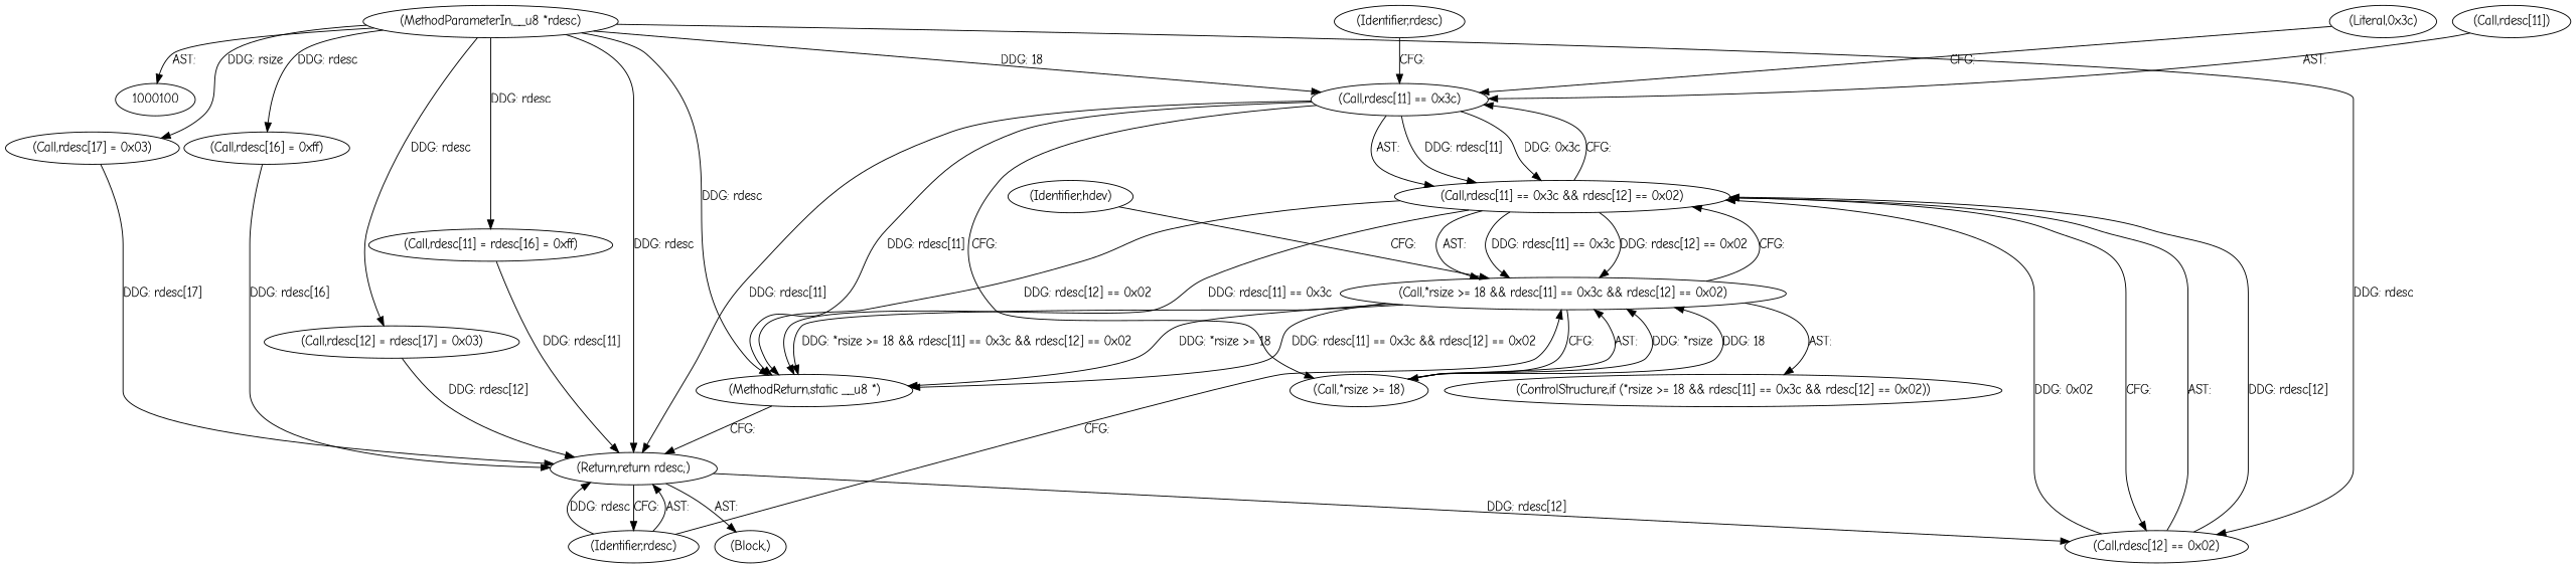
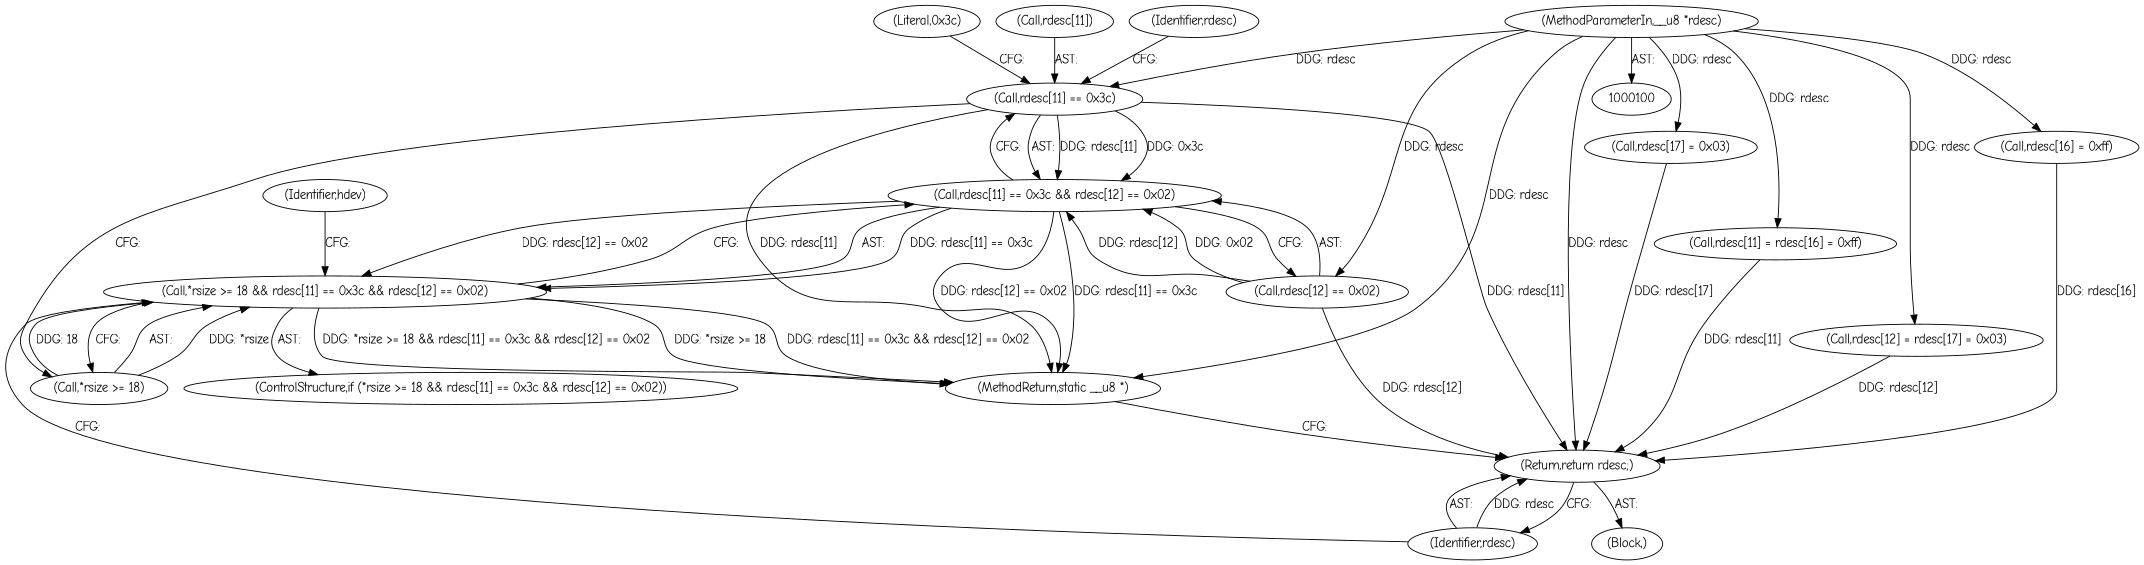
  digraph {
    fontname="Comic Neue"
    node [fontname="Comic Neue"]
    edge [fontname="Comic Neue"]
    n1 [label="(Call,rdesc[11] == 0x3c)"]
    n2 [label="(Call,rdesc[11] == 0x3c && rdesc[12] == 0x02)"]
    n3 [label="(Return,return rdesc;)"]
    n4 [label="(MethodReturn,static __u8 *)"]
    n5 [label="(Call,*rsize >= 18)"]
    n6 [label="(Call,rdesc[12] == 0x02)"]
    n7 [label="(Call,*rsize >= 18 && rdesc[11] == 0x3c && rdesc[12] == 0x02)"]
    n8 [label="(Block,)"]
    n9 [label="(Identifier,rdesc)"]
    n10 [label="(Literal,0x3c)"]
    n11 [label="(MethodParameterIn,__u8 *rdesc)"]
    n12 [label="(Call,rdesc[17] = 0x03)"]
    n13 [label="(Call,rdesc[11] = rdesc[16] = 0xff)"]
    n14 [label="(Call,rdesc[12] = rdesc[17] = 0x03)"]
    n15 [label="(Call,rdesc[16] = 0xff)"]
    1000100
    n17 [label="(ControlStructure,if (*rsize >= 18 && rdesc[11] == 0x3c && rdesc[12] == 0x02))"]
    n18 [label="(Identifier,hdev)"]
    n19 [label="(Call,rdesc[11])"]
    n20 [label="(Identifier,rdesc)"]
    n1 -> n2 [label="AST: "]
    n1 -> n2 [label="DDG: rdesc[11]"]
    n1 -> n2 [label="DDG: 0x3c"]
    n1 -> n3 [label="DDG: rdesc[11]"]
    n1 -> n4 [label="DDG: rdesc[11]"]
    n1 -> n5 [label="CFG: "]
    n2 -> n1 [label="CFG: "]
    n2 -> n4 [label="DDG: rdesc[12] == 0x02"]
    n2 -> n4 [label="DDG: rdesc[11] == 0x3c"]
    n2 -> n6 [label="CFG: "]
    n2 -> n7 [label="AST: "]
    n2 -> n7 [label="DDG: rdesc[11] == 0x3c"]
    n2 -> n7 [label="DDG: rdesc[12] == 0x02"]
    n3 -> n8 [label="AST: "]
    n3 -> n9 [label="CFG: "]
    n4 -> n3 [label="CFG: "]
    n5 -> n7 [label="AST: "]
    n5 -> n7 [label="DDG: *rsize"]
    n5 -> n7 [label="DDG: 18"]
    n6 -> n2 [label="AST: "]
    n6 -> n2 [label="DDG: rdesc[12]"]
    n6 -> n2 [label="DDG: 0x02"]
-   n3 -> n6 [label="DDG: rdesc[12]"]
+   n6 -> n3 [label="DDG: rdesc[12]"]
    n7 -> n2 [label="CFG: "]
    n7 -> n4 [label="DDG: *rsize >= 18"]
    n7 -> n4 [label="DDG: rdesc[11] == 0x3c && rdesc[12] == 0x02"]
    n7 -> n4 [label="DDG: *rsize >= 18 && rdesc[11] == 0x3c && rdesc[12] == 0x02"]
    n7 -> n5 [label="CFG: "]
    n7 -> n17 [label="AST: "]
    n9 -> n3 [label="AST: "]
    n9 -> n3 [label="DDG: rdesc"]
    n9 -> n7 [label="CFG: "]
    n10 -> n1 [label="CFG: "]
-   n11 -> n1 [label="DDG: 18"]
+   n11 -> n1 [label="DDG: rdesc"]
    n11 -> n3 [label="DDG: rdesc"]
    n11 -> n4 [label="DDG: rdesc"]
    n11 -> n6 [label="DDG: rdesc"]
-   n11 -> n12 [label="DDG: rsize"]
+   n11 -> n12 [label="DDG: rdesc"]
    n11 -> n13 [label="DDG: rdesc"]
    n11 -> n14 [label="DDG: rdesc"]
    n11 -> n15 [label="DDG: rdesc"]
    n11 -> 1000100 [label="AST: "]
    n12 -> n3 [label="DDG: rdesc[17]"]
    n13 -> n3 [label="DDG: rdesc[11]"]
    n14 -> n3 [label="DDG: rdesc[12]"]
    n15 -> n3 [label="DDG: rdesc[16]"]
    n18 -> n7 [label="CFG: "]
    n19 -> n1 [label="AST: "]
    n20 -> n1 [label="CFG: "]
  }
